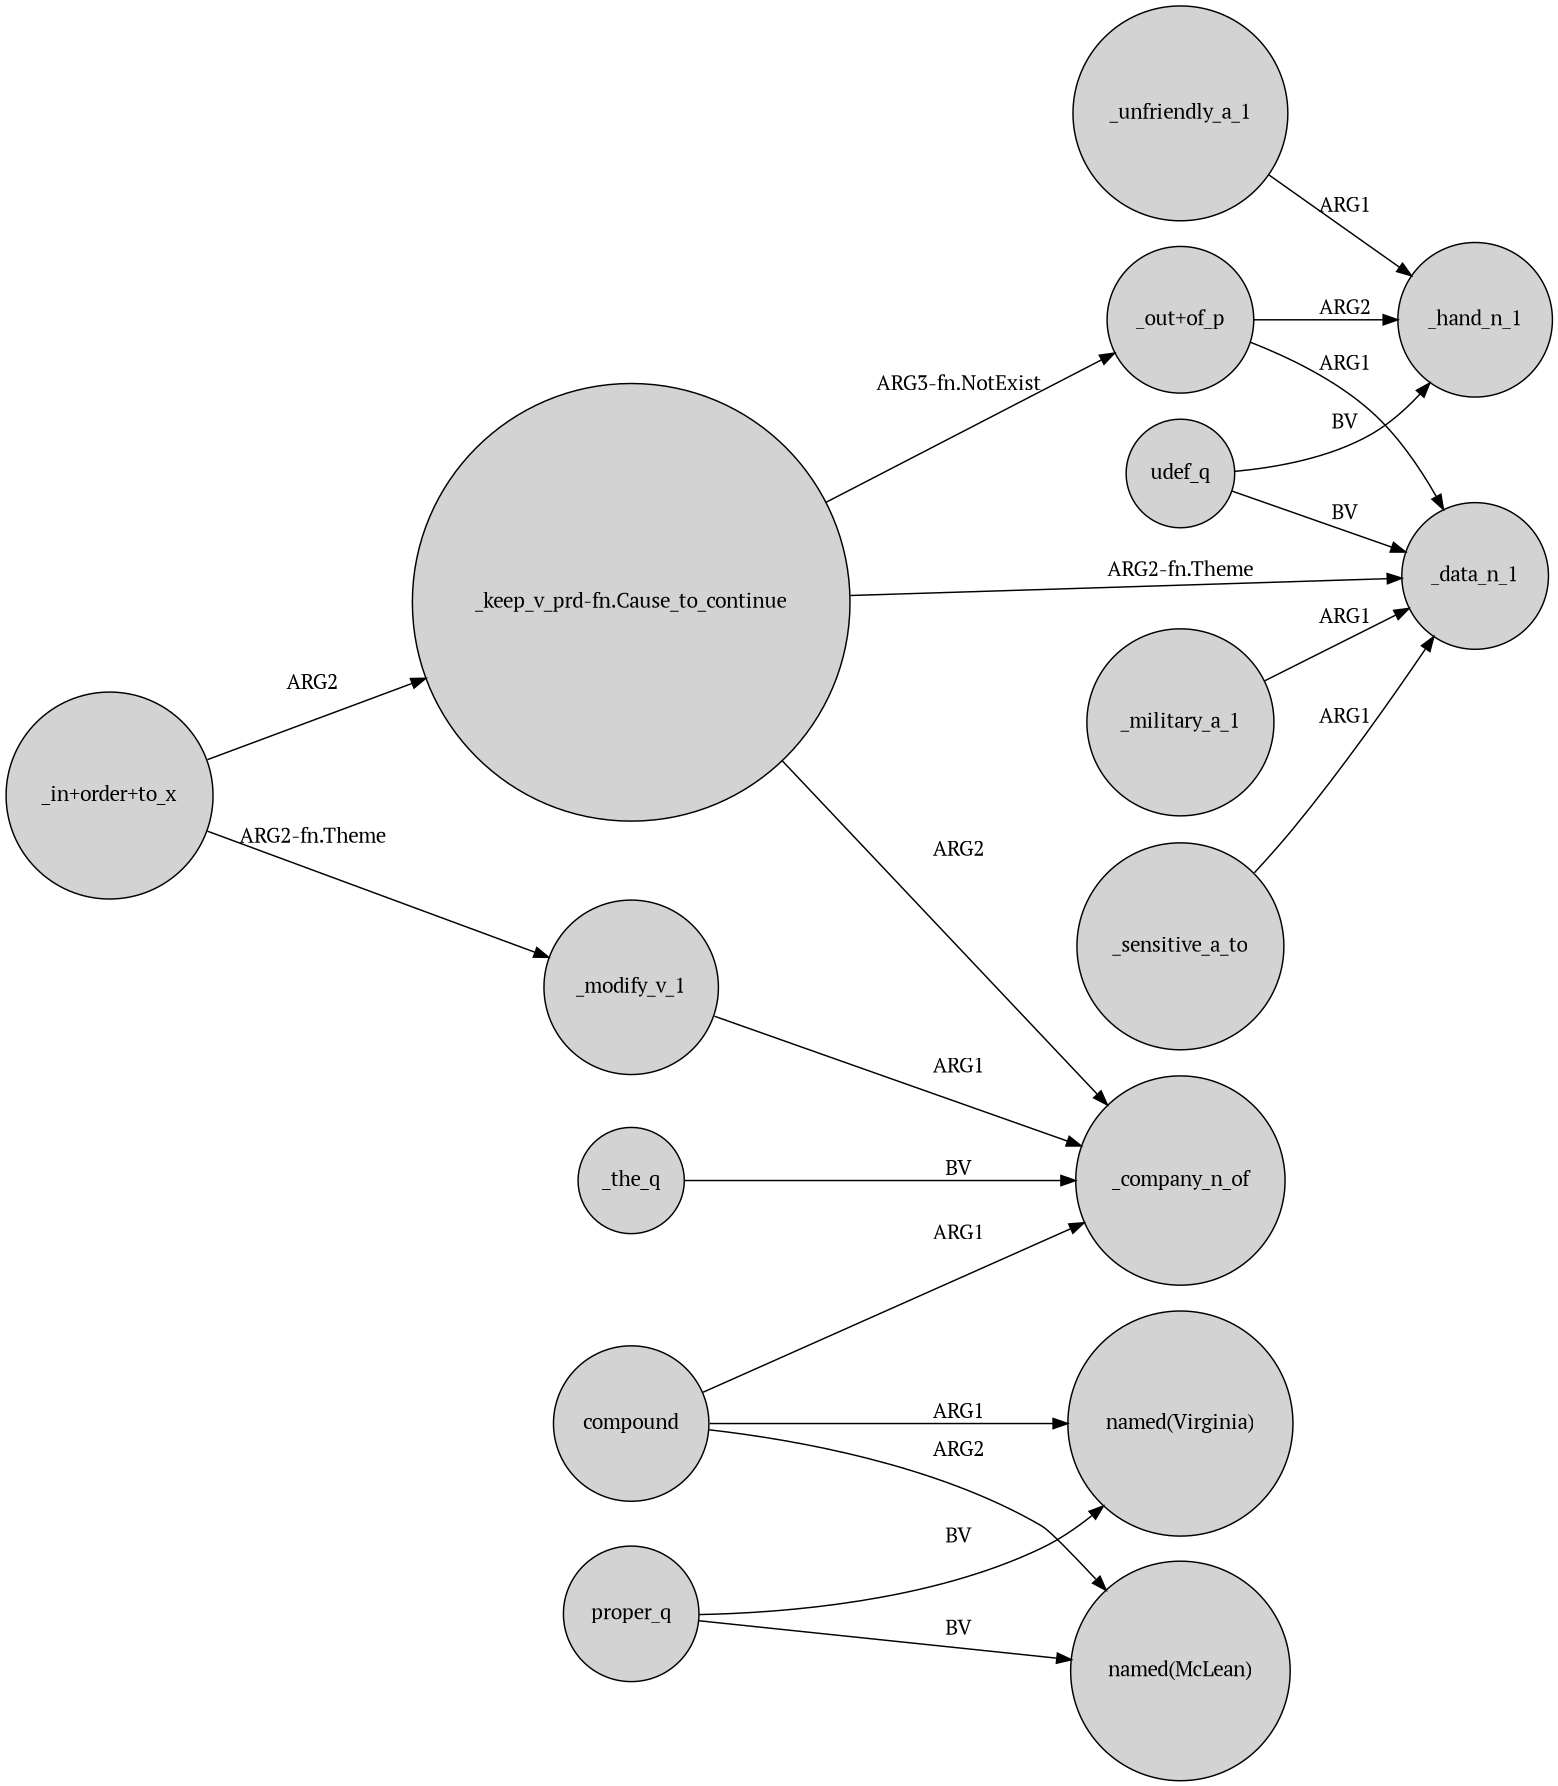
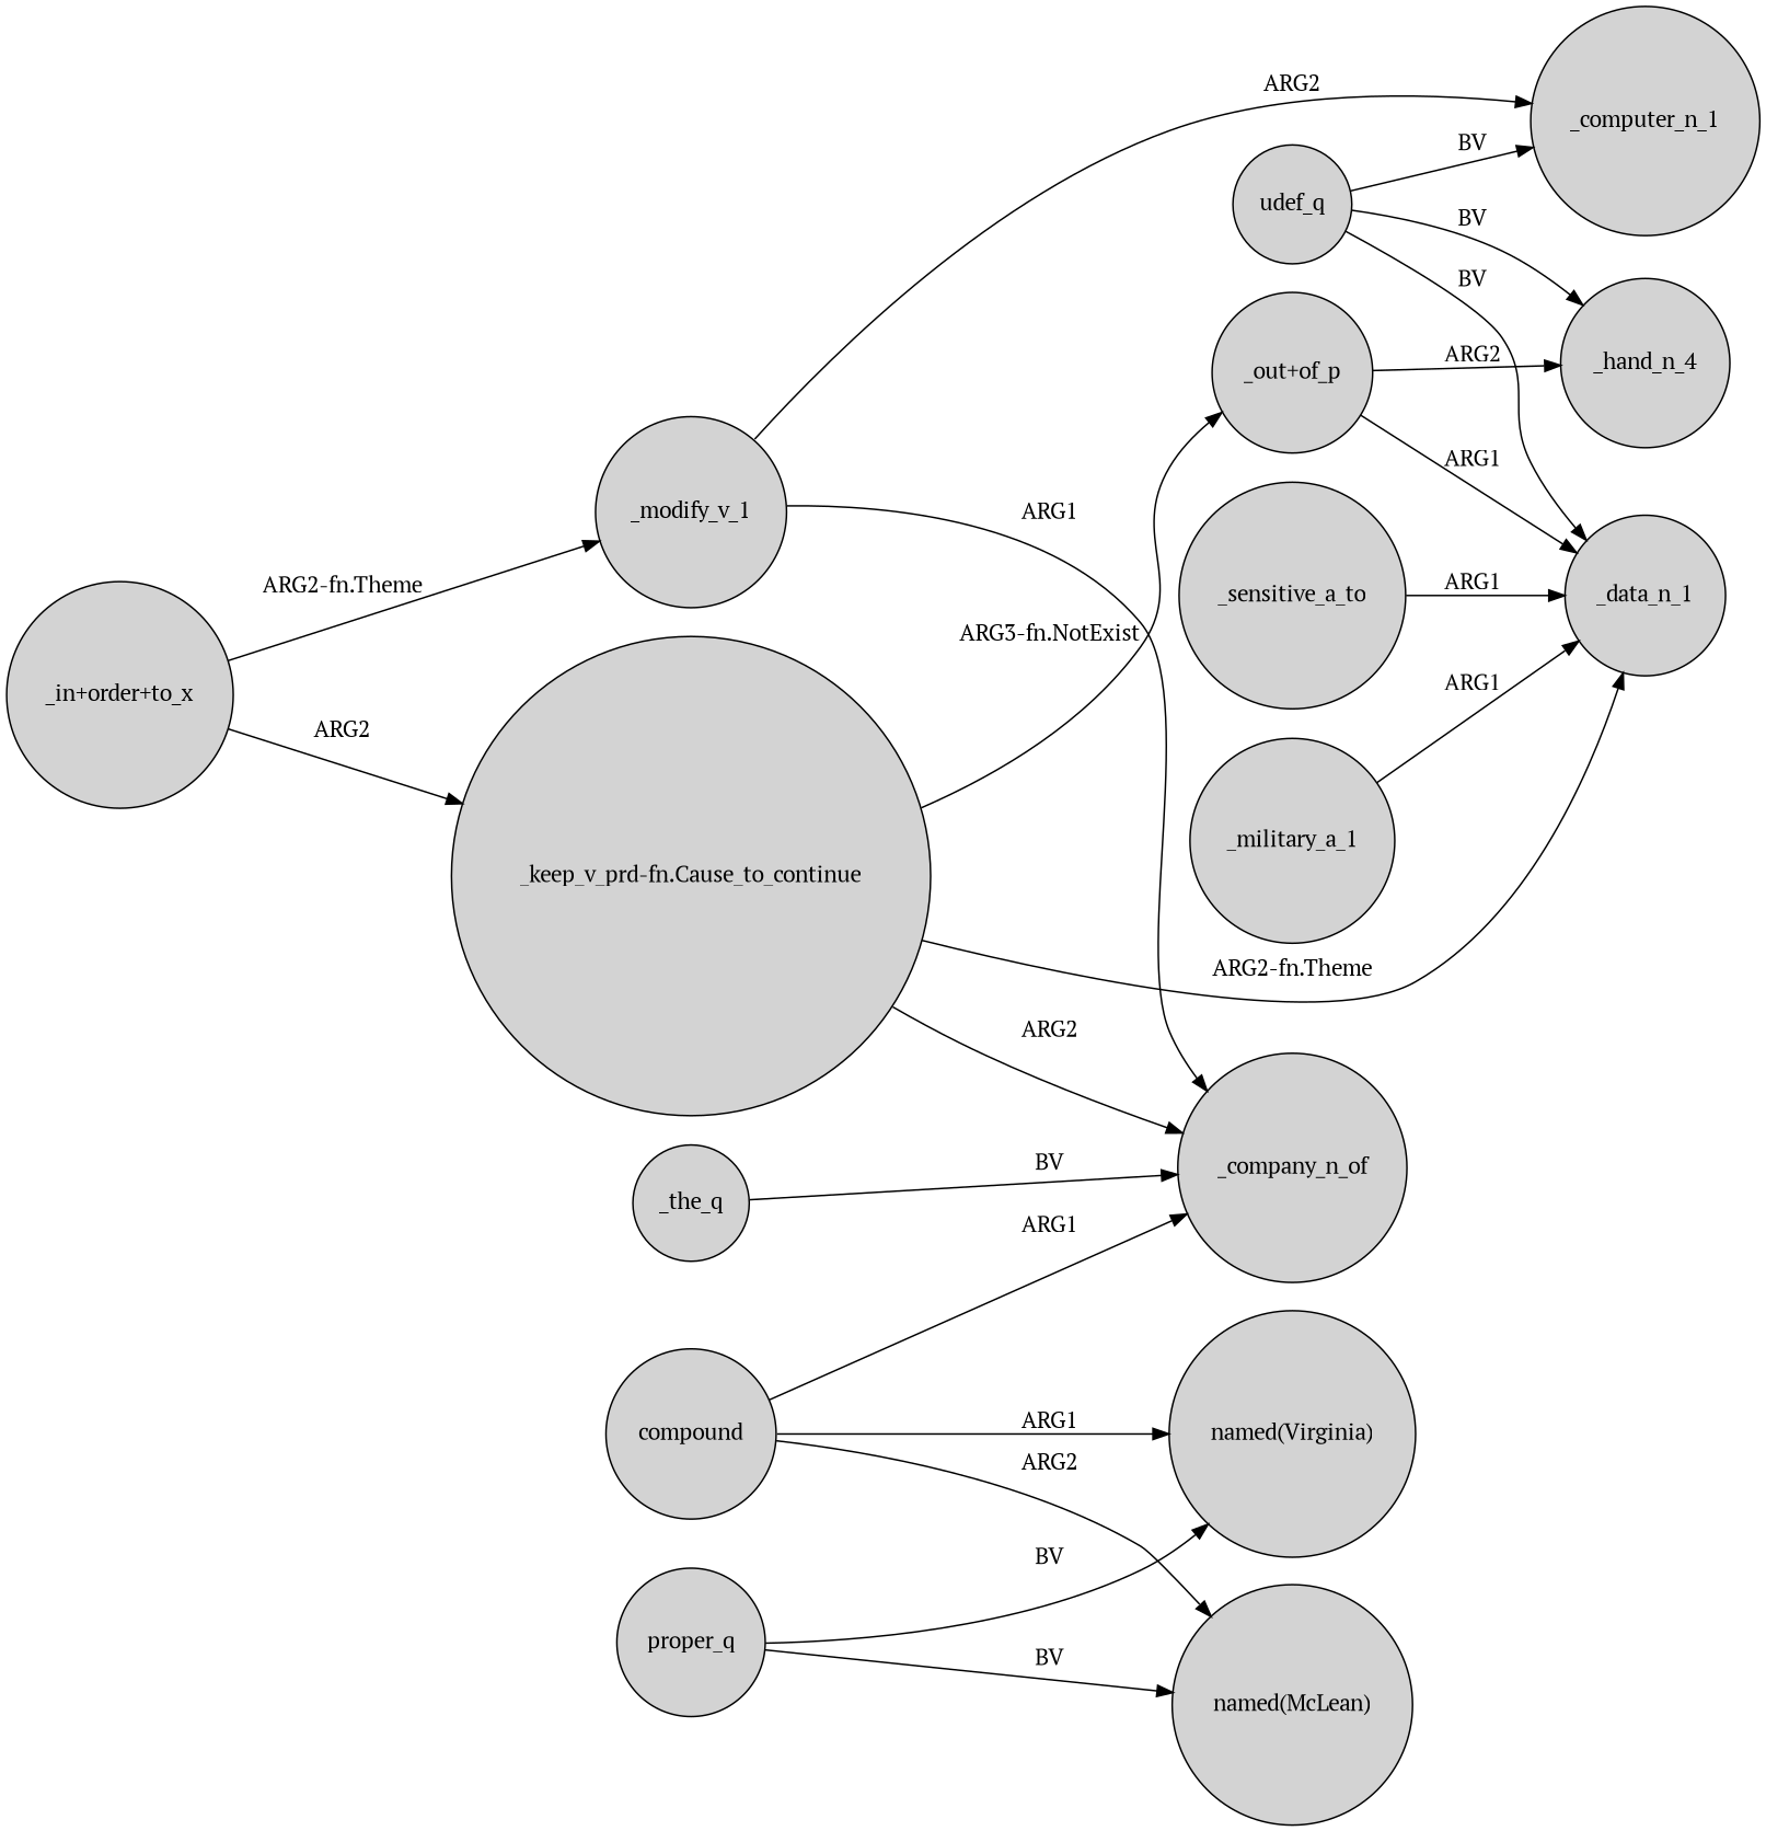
  digraph {
    fontname="PT Serif"
    rankdir=LR
    node [fontname="PT Serif" shape=circle style=filled]
    edge [fontname="PT Serif"]
-   _unfriendly_a_1
-   _hand_n_1
+   _hand_n_1 [label=_hand_n_4]
    "_in+order+to_x"
    "_keep_v_prd-fn.Cause_to_continue"
    _modify_v_1
    "_out+of_p"
    _company_n_of
    _data_n_1
+   _computer_n_1
    compound
    "named(Virginia)"
    "named(McLean)"
    proper_q
    udef_q
    _the_q
    _military_a_1
    _sensitive_a_to
-   _unfriendly_a_1 -> _hand_n_1 [label=ARG1]
    "_in+order+to_x" -> "_keep_v_prd-fn.Cause_to_continue" [label=ARG2]
    "_in+order+to_x" -> _modify_v_1 [label="ARG2-fn.Theme"]
    "_keep_v_prd-fn.Cause_to_continue" -> "_out+of_p" [label="ARG3-fn.NotExist"]
    "_keep_v_prd-fn.Cause_to_continue" -> _company_n_of [label=ARG2]
    "_keep_v_prd-fn.Cause_to_continue" -> _data_n_1 [label="ARG2-fn.Theme"]
    _modify_v_1 -> _company_n_of [label=ARG1]
+   _modify_v_1 -> _computer_n_1 [label=ARG2]
    "_out+of_p" -> _hand_n_1 [label=ARG2]
    "_out+of_p" -> _data_n_1 [label=ARG1]
    compound -> _company_n_of [label=ARG1]
    compound -> "named(Virginia)" [label=ARG1]
    compound -> "named(McLean)" [label=ARG2]
    proper_q -> "named(Virginia)" [label=BV]
    proper_q -> "named(McLean)" [label=BV]
    udef_q -> _hand_n_1 [label=BV]
    udef_q -> _data_n_1 [label=BV]
+   udef_q -> _computer_n_1 [label=BV]
    _the_q -> _company_n_of [label=BV]
    _military_a_1 -> _data_n_1 [label=ARG1]
    _sensitive_a_to -> _data_n_1 [label=ARG1]
  }
